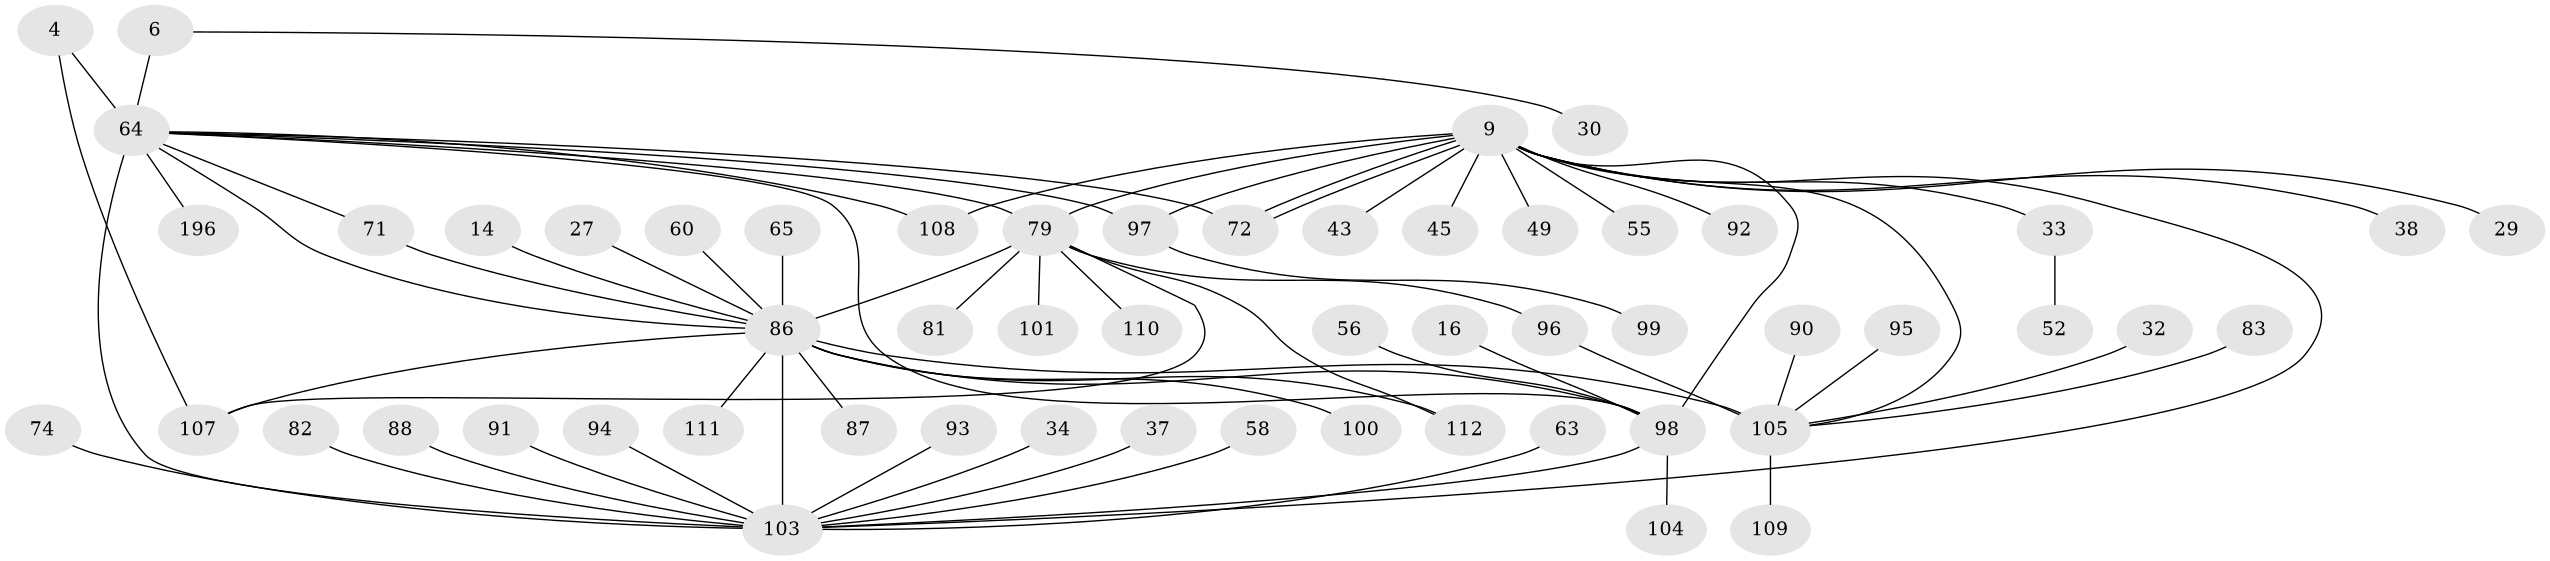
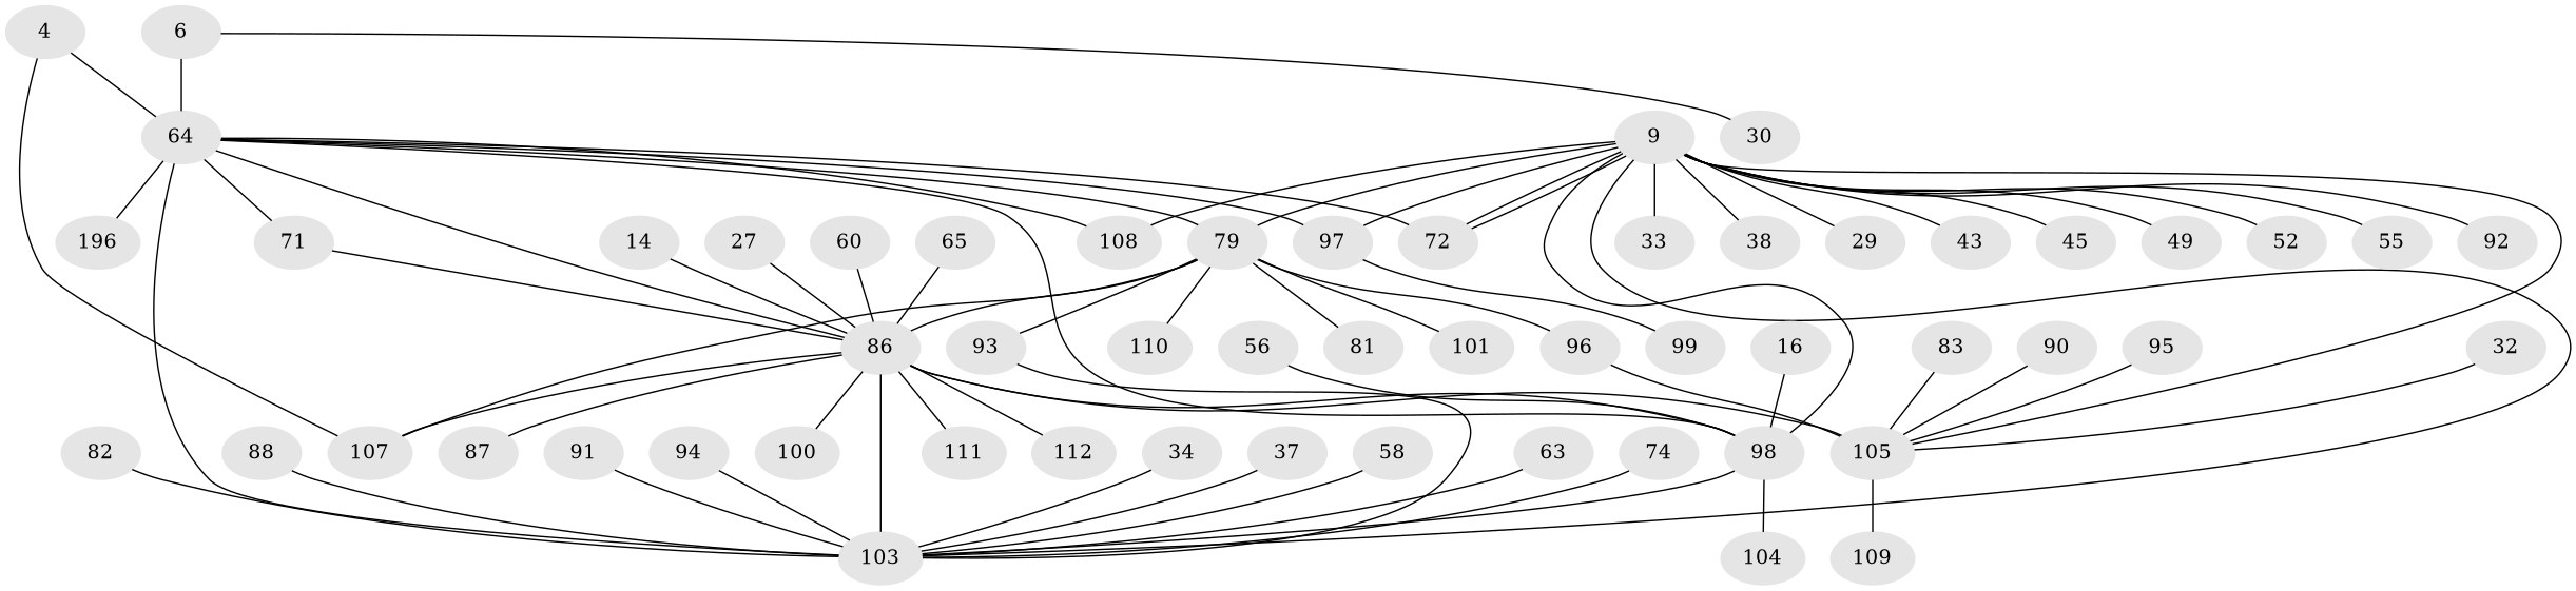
  graph {
    node [color=gray90 style=filled]
    64 [super="+42+3"]
    72
    79 [super="+62+77"]
    97 [super="+26+78"]
    98 [super="+11+36"]
    103 [super="+85+57+102"]
    108 [super="+66"]
    86 [super="+73"]
    71 [super="+54"]
    n10 [label=196]
    4
    107 [super="+75"]
    6
    30
    9
    33
    38
    n18 [label=29]
    43
    45
    49
    52
    55
    92
    105 [super="+13+67+69+61"]
    81
    93
    96 [super="+31+50"]
    101
    110
    99
    104 [super="+89"]
    109
    87
    100 [super="+48"]
    111
    112
    14
    16
    27
    32
    34
    37
    56
    58
    60
    63
    65 [super="+53"]
    74
    82
    83
    88
    90 [super="+24+28"]
    91
    94
    95
    64 -- 72
    64 -- 79
    64 -- 97 [weight=2]
    64 -- 98
    64 -- 103 [weight=11]
    64 -- 108
    64 -- 86
    64 -- 71
    64 -- n10
    79 -- 86
    79 -- 107
    79 -- 81
-   79 -- 112
+   79 -- 93
    79 -- 96 [weight=2]
    79 -- 101
    79 -- 110
    97 -- 99
    98 -- 103
    98 -- 104
    86 -- 98 [weight=3]
    86 -- 103 [weight=11]
    86 -- 107 [weight=2]
    86 -- 105 [weight=6]
    86 -- 87
    86 -- 100
    86 -- 111
    86 -- 112
    71 -- 86
    4 -- 64
    4 -- 107
    6 -- 64 [weight=2]
    6 -- 30
    9 -- 72
    9 -- 72
    9 -- 79 [weight=3]
    9 -- 97
    9 -- 98
    9 -- 103
    9 -- 108
    9 -- 33
    9 -- 38
    9 -- n18
    9 -- 43
    9 -- 45
    9 -- 49
-   33 -- 52
+   9 -- 52
    9 -- 55
    9 -- 92
    9 -- 105 [weight=2]
    105 -- 109
    93 -- 103
    96 -- 105
    14 -- 86
    16 -- 98
    27 -- 86
    32 -- 105
    34 -- 103
    37 -- 103
    56 -- 98
    58 -- 103
    60 -- 86
    63 -- 103
    65 -- 86
    74 -- 103
    82 -- 103
    83 -- 105
    88 -- 103
    90 -- 105
    91 -- 103
    94 -- 103
    95 -- 105
  }
